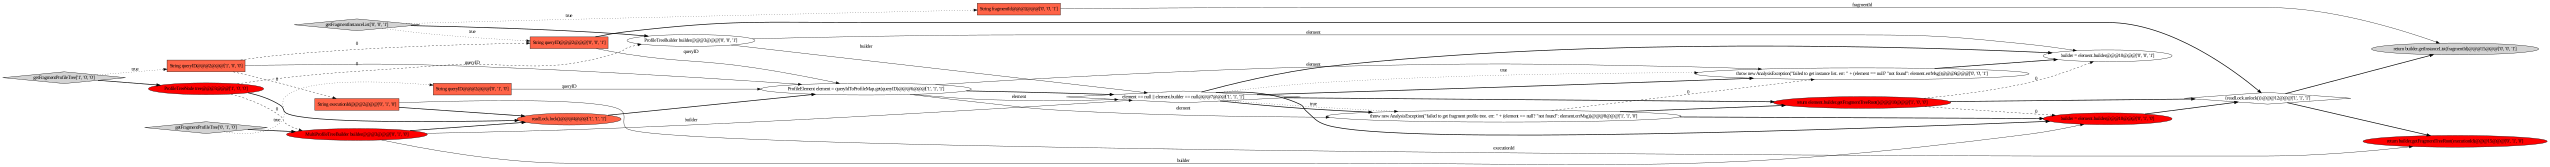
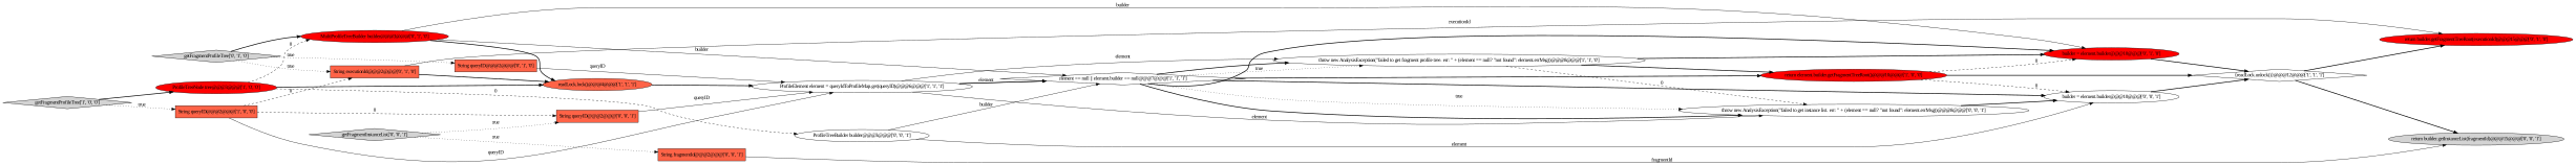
  digraph {
    fontname="Liberation Serif"
    rankdir=LR
    node [fillcolor=white fontname="Liberation Serif" shape=ellipse style=filled]
    edge [fontname="Liberation Serif" style=bold]
    n1 [fillcolor=tomato label="String queryID@@@2@@@['1', '0', '0']" shape=box]
    n2 [fillcolor=tomato label="String executionId@@@2@@@['0', '1', '0']" shape=box]
    n3 [fillcolor=tomato label="String queryID@@@2@@@['0', '0', '1']" shape=box]
    n4 [label="ProfileElement element = queryIdToProfileMap.get(queryID)@@@6@@@['1', '1', '1']"]
    n5 [fillcolor=tomato label="readLock.lock()@@@4@@@['1', '1', '1']"]
    n6 [fillcolor=red label="return builder.getFragmentTreeRoot(executionId)@@@15@@@['0', '1', '0']"]
    n7 [label="element == null || element.builder == null@@@7@@@['1', '1', '1']" shape=diamond]
    n8 [label="throw new AnalysisException(\"failed to get instance list. err: \" + (element == null? \"not found\": element.errMsg))@@@8@@@['0', '0', '1']"]
    n9 [label="throw new AnalysisException(\"failed to get fragment profile tree. err: \" + (element == null? \"not found\": element.errMsg))@@@8@@@['1', '1', '0']"]
    n10 [fillcolor=red label="ProfileTreeNode tree@@@3@@@['1', '0', '0']"]
    n11 [label="ProfileTreeBuilder builder@@@3@@@['0', '0', '1']"]
    n12 [fillcolor=red label="MultiProfileTreeBuilder builder@@@3@@@['0', '1', '0']"]
    n13 [label="builder = element.builder@@@10@@@['0', '0', '1']"]
    n14 [fillcolor=red label="builder = element.builder@@@10@@@['0', '1', '0']"]
    n15 [label="{readLock.unlock()}@@@12@@@['1', '1', '1']" shape=diamond]
    n16 [fillcolor=lightgray label="return builder.getInstanceList(fragmentId)@@@15@@@['0', '0', '1']"]
    n17 [fillcolor=lightgray label="getFragmentProfileTree['0', '1', '0']" shape=diamond]
    n18 [fillcolor=tomato label="String queryID@@@2@@@['0', '1', '0']" shape=box]
    n19 [fillcolor=red label="return element.builder.getFragmentTreeRoot()@@@10@@@['1', '0', '0']"]
    n20 [fillcolor=lightgray label="getFragmentProfileTree['1', '0', '0']" shape=diamond]
    n21 [fillcolor=lightgray label="getFragmentInstanceList['0', '0', '1']" shape=diamond]
    n22 [fillcolor=tomato label="String fragmentId@@@2@@@['0', '0', '1']" shape=box]
    n1 -> n2 [label=0 style=dashed]
    n1 -> n3 [label=0 style=dashed]
    n1 -> n4 [label=queryID style=solid]
    n2 -> n5
    n2 -> n6 [label=executionId style=solid]
    n3 -> n4 [label=queryID style=solid]
    n4 -> n7
    n4 -> n7 [label=element style=solid]
    n4 -> n8 [label=element style=solid]
    n4 -> n9 [label=element style=solid]
    n5 -> n4
    n7 -> n8
    n7 -> n8 [label=true style=dotted]
    n7 -> n9 [label=true style=dotted]
    n7 -> n9
    n7 -> n13
    n7 -> n14
    n7 -> n19
    n8 -> n13
    n9 -> n8 [label=0 style=dashed]
    n9 -> n14
    n9 -> n19
    n10 -> n5
    n10 -> n11 [label=0 style=dashed]
    n10 -> n12 [label=0 style=dashed]
    n11 -> n7 [label=builder style=solid]
    n11 -> n13 [label=element style=solid]
    n12 -> n5
    n12 -> n7 [label=builder style=solid]
    n12 -> n14 [label=builder style=solid]
-   n3 -> n15
+   n13 -> n15
    n14 -> n15
    n15 -> n6
    n15 -> n16
+   n17 -> n2 [label=true style=dotted]
    n17 -> n12
    n17 -> n18 [label=true style=dotted]
    n18 -> n4 [label=queryID style=solid]
    n19 -> n13 [label=0 style=dashed]
    n19 -> n14 [label=0 style=dashed]
    n19 -> n15
    n20 -> n1 [label=true style=dotted]
    n20 -> n10
    n21 -> n3 [label=true style=dotted]
-   n21 -> n11
    n21 -> n22 [label=true style=dotted]
    n22 -> n16 [label=fragmentId style=solid]
  }
